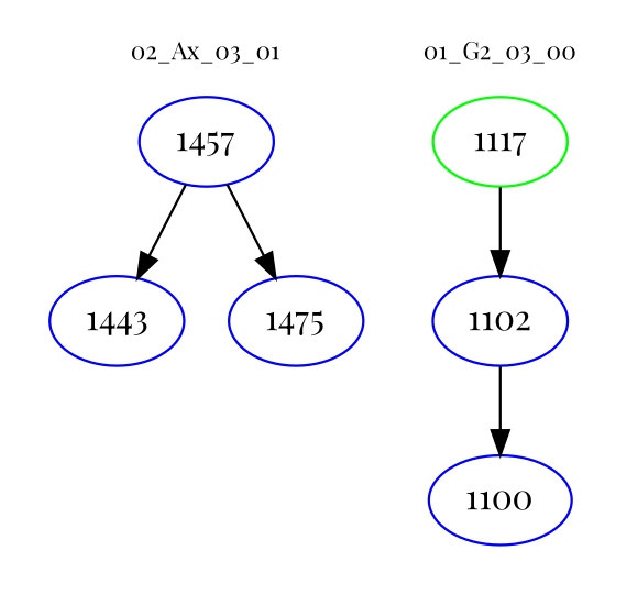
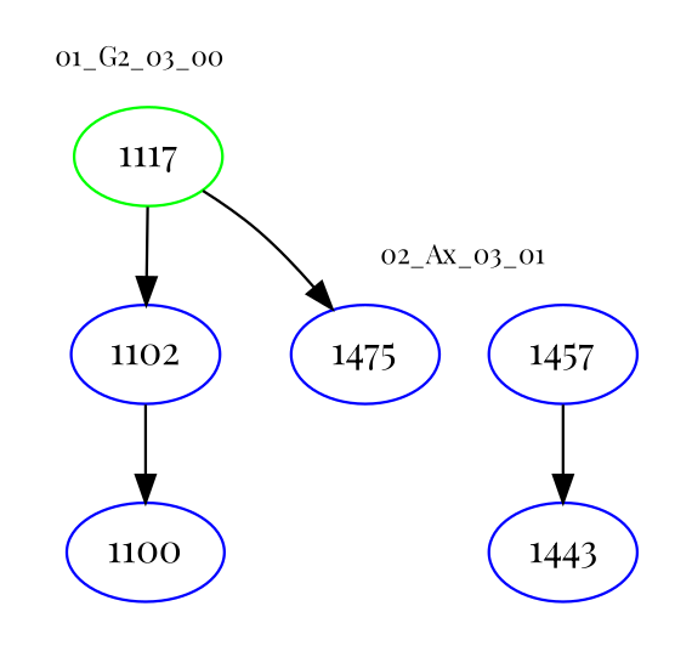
  digraph {
    fontname="Playfair Display"
    node [color=blue fontname="Playfair Display"]
    edge [color=black fontname="Playfair Display"]
    n1 [label=1457]
    n2 [label=1443]
    n3 [label=1475]
    n4 [label=1102]
    n5 [label=1100]
    n6 [color=green label=1117]
    subgraph cluster_1 {
      color=white
      fontsize=10
      label="02_Ax_03_01"
      n1
      n2
      n3
    }
    subgraph cluster_2 {
      color=white
      fontsize=10
      label="01_G2_03_00"
      n4
      n5
      n6
    }
    n1 -> n2
-   n1 -> n3
+   n6 -> n3
    n4 -> n5
    n6 -> n4
  }
